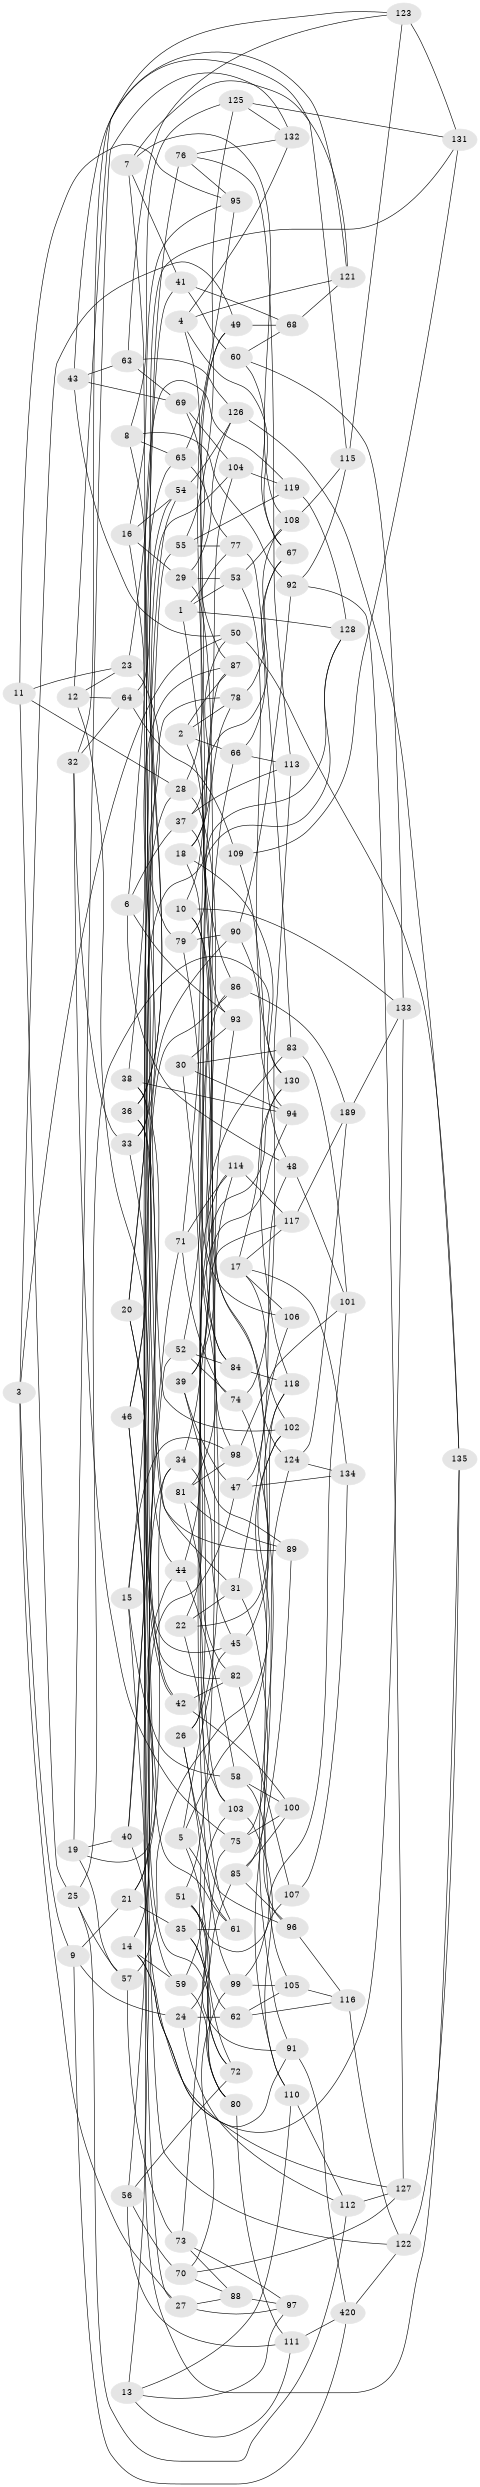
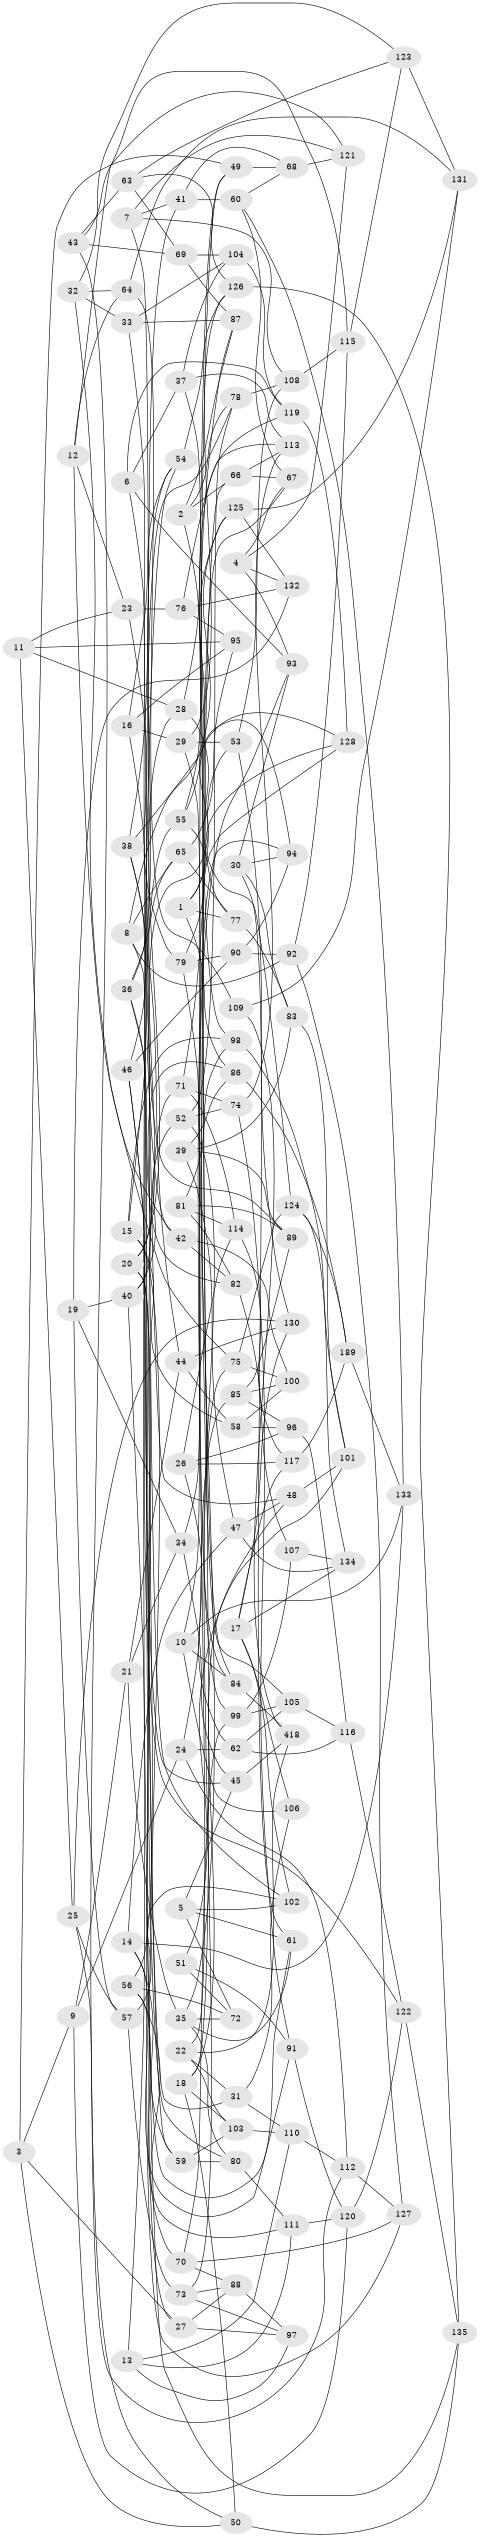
  graph {
    rankdir=LR
    node [color=gray90 style=filled]
    1
    53
    77
    86
    128
    108
    130
    83
    n9 [label=189]
    2
    66
    78
    84
    87
    67
    113
-   118
+   118 [label=418]
    3
    9
    27
    49
    50
    21
    24
-   120 [label=420]
+   120
    97
    88
    68
    135
    4
    93
    121
    132
    5
    45
    61
    72
    102
    6
    37
    48
    119
    98
    104
    101
    7
    41
    60
    115
    8
    31
    65
    92
    125
    106
    110
    95
    127
    131
    34
    35
    44
    62
    85
    112
    122
    10
    133
    11
    23
    25
    28
    76
    79
    57
    124
    12
    42
    64
    82
    100
    109
    13
    54
    111
    126
    14
    47
    59
    91
    134
    103
    80
    15
    55
    58
    96
    16
    29
    89
    105
    17
    117
    18
    19
    40
    52
    73
    20
    22
    94
    90
    99
    116
    26
    114
    30
    32
    33
    75
    123
    36
    107
    38
    39
    74
    43
    63
    69
    46
    51
    56
    70
    71
    81
    1 -- 53
    1 -- 77
    1 -- 86
    1 -- 128
    53 -- 108
    53 -- 130
    77 -- 83
    86 -- n9
    108 -- 115
    83 -- 101
    n9 -- 133
    2 -- 66
    2 -- 78
    2 -- 84
    2 -- 87
    66 -- 67
    66 -- 113
    78 -- 108
    84 -- 118
    3 -- 9
    3 -- 27
    3 -- 49
    3 -- 50
    9 -- 21
    9 -- 24
    9 -- 120
    27 -- 97
    27 -- 88
    49 -- 68
    50 -- 135
    21 -- 34
    21 -- 35
    21 -- 44
    24 -- 62
    24 -- 85
    24 -- 112
    120 -- 122
    88 -- 97
    68 -- 121
    4 -- 67
    4 -- 93
    4 -- 121
    4 -- 132
    5 -- 45
    5 -- 61
    5 -- 72
    5 -- 102
    45 -- 118
    6 -- 93
    6 -- 37
    6 -- 48
    6 -- 119
    37 -- 113
    37 -- 98
    37 -- 104
    48 -- 101
    119 -- 128
    98 -- 101
    104 -- 119
    7 -- 108
    7 -- 121
    7 -- 102
    7 -- 41
    41 -- 68
    41 -- 60
    60 -- 67
    60 -- 68
    60 -- 133
    115 -- 123
    8 -- 31
    8 -- 65
    8 -- 92
    8 -- 125
    31 -- 106
    31 -- 110
    65 -- 77
    65 -- 95
    92 -- 115
    92 -- 127
    125 -- 132
    125 -- 131
    110 -- 112
    34 -- 66
    34 -- 45
    35 -- 61
    35 -- 72
    35 -- 80
    44 -- 130
    44 -- 58
    62 -- 105
    62 -- 116
    85 -- 100
    85 -- 96
    85 -- 89
    112 -- 127
    122 -- 135
    10 -- 84
    10 -- 49
    10 -- 106
    10 -- 133
    11 -- 95
    11 -- 23
    11 -- 25
    11 -- 28
    23 -- 76
    23 -- 79
    25 -- 130
    25 -- 112
    25 -- 57
    28 -- 49
    28 -- 124
    76 -- 113
    76 -- 132
    76 -- 95
    79 -- 128
    79 -- 90
    79 -- 99
    57 -- 102
    57 -- 73
    124 -- n9
    124 -- 134
    12 -- 121
    12 -- 23
    12 -- 42
    12 -- 64
    42 -- 82
    42 -- 100
    64 -- 131
    64 -- 109
    82 -- 107
    109 -- 118
    109 -- 131
    13 -- 97
    13 -- 110
    13 -- 54
    13 -- 111
    54 -- 126
    111 -- 120
    126 -- 135
    14 -- 133
    14 -- 47
    14 -- 59
    14 -- 91
    47 -- 48
    47 -- 134
    59 -- 103
    59 -- 80
    91 -- 120
    103 -- 110
    80 -- 111
    15 -- 27
    15 -- 98
    15 -- 55
    15 -- 58
    55 -- 77
    55 -- 119
    55 -- 125
    58 -- 100
    58 -- 96
    96 -- 116
    16 -- 95
    16 -- 54
    16 -- 29
    16 -- 89
    29 -- 53
    29 -- 126
    29 -- 105
    105 -- 116
    17 -- 130
    17 -- 102
    17 -- 106
    17 -- 134
    17 -- 117
    117 -- n9
    18 -- 67
    18 -- 50
    18 -- 48
    18 -- 103
    19 -- 132
    19 -- 34
    19 -- 57
    19 -- 40
    40 -- 86
    40 -- 135
    40 -- 52
    52 -- 78
    52 -- 84
    52 -- 74
    73 -- 97
    73 -- 88
    73 -- 75
    20 -- 128
    20 -- 61
    20 -- 127
    20 -- 28
    22 -- 118
    22 -- 31
    22 -- 103
    22 -- 94
    90 -- 92
    90 -- 94
    99 -- 105
    99 -- 107
    116 -- 122
    26 -- 62
    26 -- 96
    26 -- 117
    26 -- 114
    114 -- 117
    30 -- 83
    30 -- 93
    30 -- 61
    30 -- 94
    32 -- 64
    32 -- 33
    32 -- 75
    32 -- 123
    33 -- 87
    33 -- 104
    33 -- 42
    75 -- 124
    75 -- 100
    123 -- 131
    36 -- 65
    36 -- 82
    36 -- 54
    36 -- 80
    107 -- 134
    38 -- 45
    38 -- 41
    38 -- 44
    38 -- 94
    39 -- 86
    39 -- 83
    39 -- 47
    39 -- 89
    74 -- 113
    74 -- 91
    43 -- 50
    43 -- 115
    43 -- 63
    43 -- 69
    63 -- 126
    63 -- 123
    63 -- 69
    69 -- 87
    69 -- 104
    46 -- 78
    46 -- 122
    46 -- 59
    46 -- 90
-   51 -- 93
+   35 -- 93
    51 -- 72
    51 -- 101
    51 -- 91
    56 -- 72
    56 -- 111
    56 -- 70
    56 -- 71
    70 -- 88
    70 -- 127
    70 -- 99
    71 -- 87
    71 -- 114
    71 -- 74
    81 -- 98
    81 -- 82
    81 -- 89
    81 -- 114
  }
